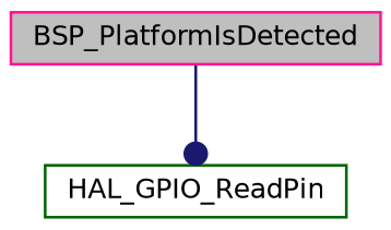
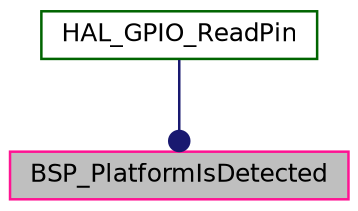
  digraph {
    rankdir=TB
    node [fontname=Helvetica fontsize=10 shape=record style=filled]
    n1 [color=deeppink fillcolor=grey75 fontcolor=black height=0.2 label=BSP_PlatformIsDetected width=0.4]
    n2 [color=darkgreen fillcolor=white height=0.2 label=HAL_GPIO_ReadPin width=0.4]
-   n1 -> n2 [color=midnightblue fontname=Helvetica fontsize=10 labelfontname=Helvetica labelfontsize=10 style=solid arrowhead=dot]
+   n2 -> n1 [color=midnightblue fontname=Helvetica fontsize=10 labelfontname=Helvetica labelfontsize=10 style=solid arrowhead=dot]
  }
